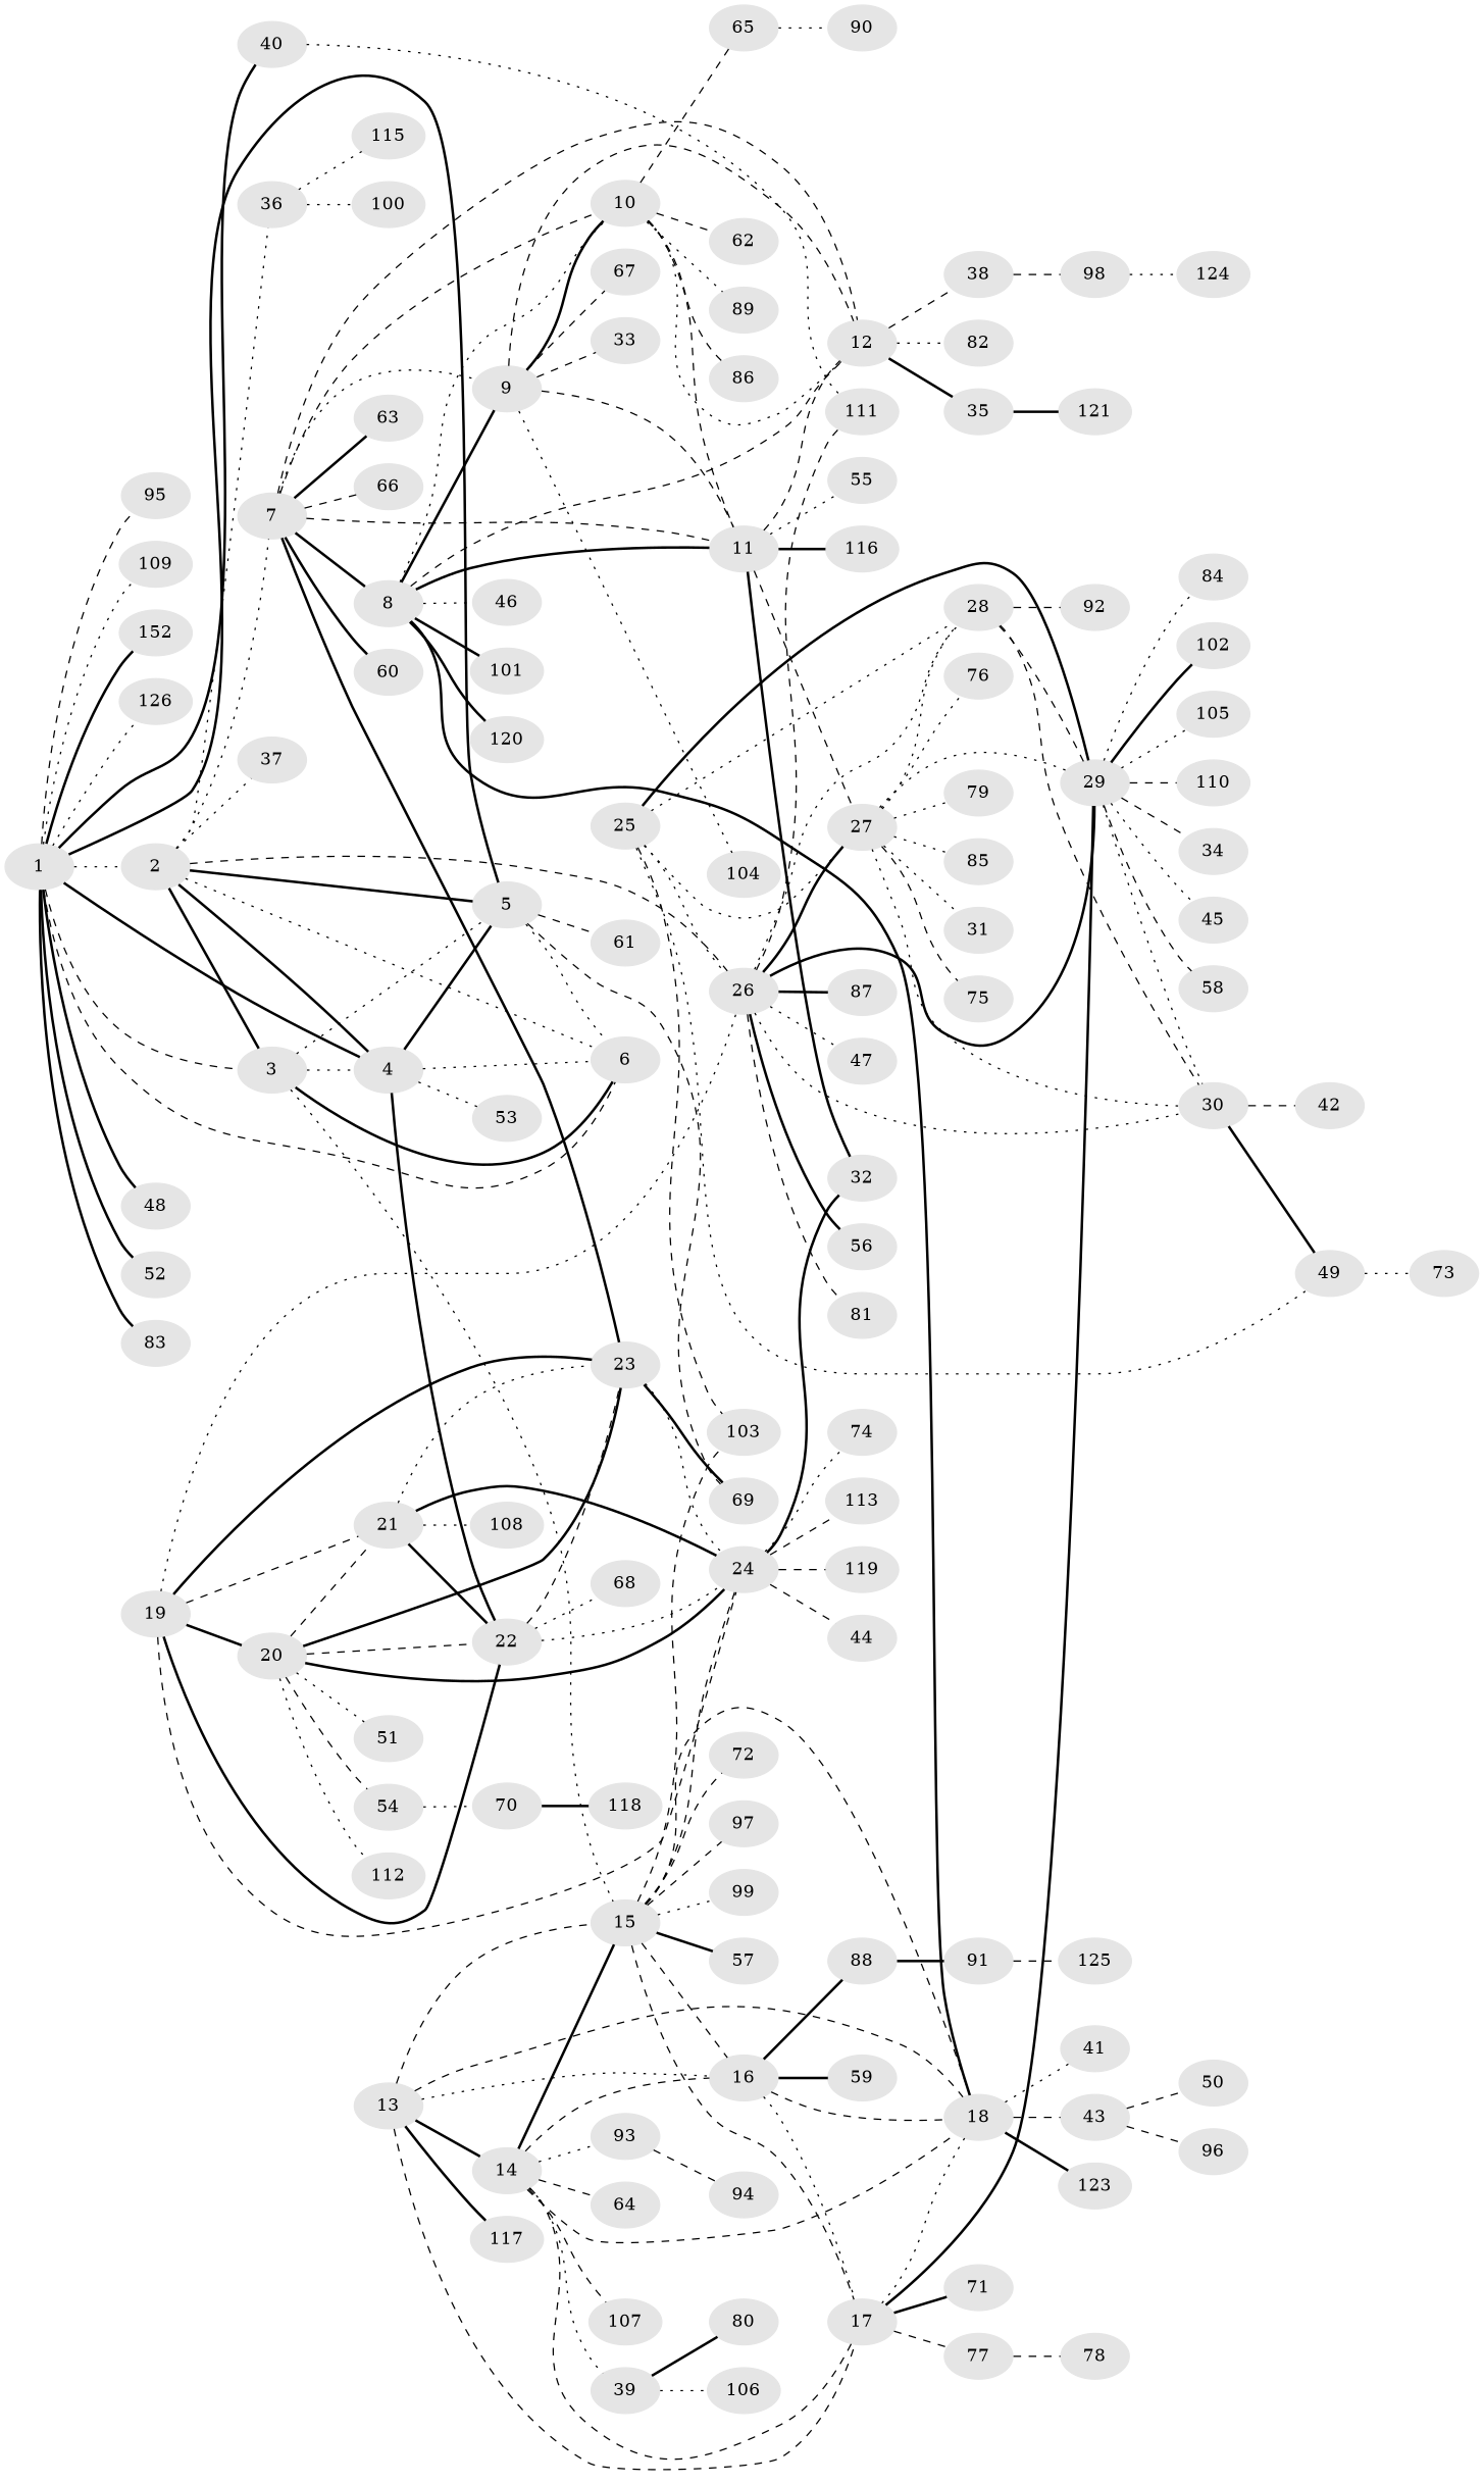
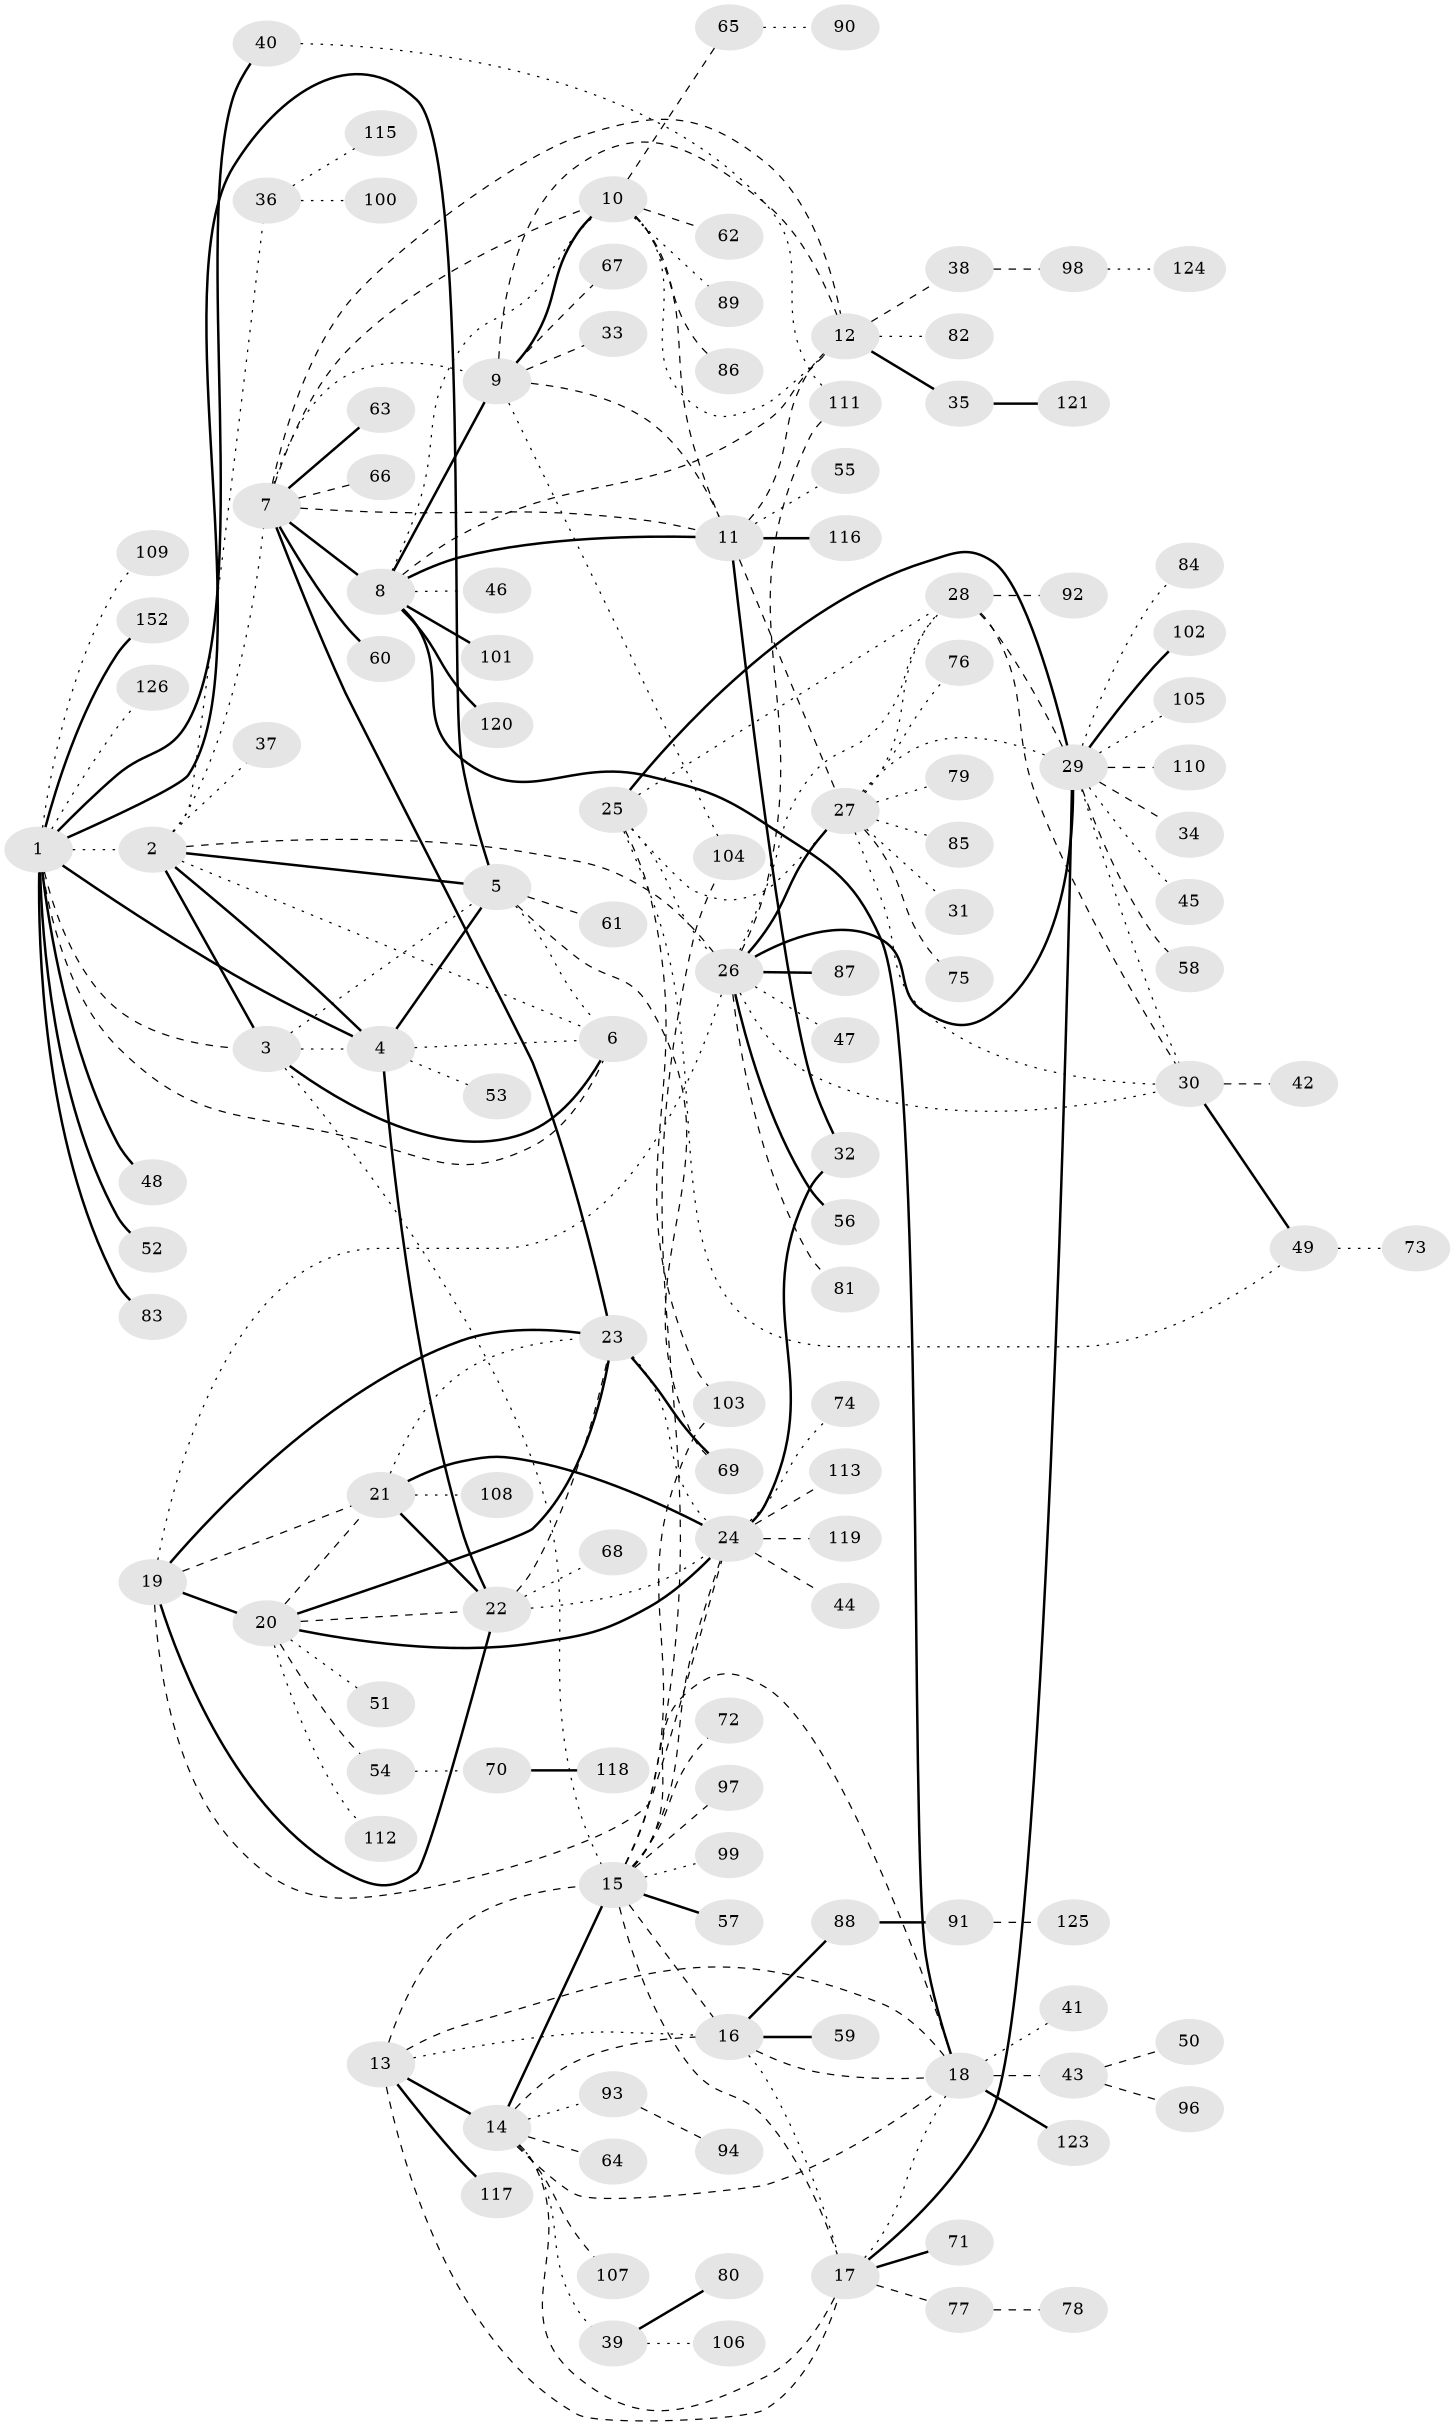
  graph {
    rankdir=LR
    node [color=gray90 style=filled]
    edge [style=dashed]
    1
    2
    3
    4
    5
    6
    40
    48
    52
    83
-   95
    109
    n13 [label=152]
    126
    7
    26
    36
    37
    15
    22
    53
    61
    69
    111
    8
    9
    10
    11
    12
    23
    60
    63
    66
    27
    29
    28
    30
    47
    56
    81
    87
    100
    115
    18
    104
    16
    17
    24
    57
    72
    97
    99
    103
    68
    46
    101
    120
    33
    67
    62
    65
    86
    89
    32
    55
    116
    35
    38
    82
    41
    43
    123
    90
    31
    75
    76
    79
    85
    121
    98
    13
    14
    117
    39
    64
    93
    107
    59
    88
    71
    77
    80
    106
    94
    44
    74
    113
    119
    91
    34
    45
    58
    84
    102
    105
    110
    78
    50
    96
    19
    20
    21
    51
    54
    112
    108
    70
    25
    49
    92
    42
    73
    124
    118
    125
    1 -- 2 [style=dotted]
    1 -- 3
    1 -- 4 [style=bold]
    1 -- 5 [style=bold]
    1 -- 6
    1 -- 40 [style=bold]
    1 -- 48 [style=bold]
    1 -- 52 [style=bold]
    1 -- 83 [style=bold]
-   1 -- 95
    1 -- 109 [style=dotted]
    1 -- n13 [style=bold]
    1 -- 126 [style=dotted]
    2 -- 3 [style=bold]
    2 -- 4 [style=bold]
    2 -- 5 [style=bold]
    2 -- 6 [style=dotted]
    2 -- 7 [style=dotted]
    2 -- 26
    2 -- 36 [style=dotted]
    2 -- 37 [style=dotted]
    3 -- 4 [style=dotted]
    3 -- 5 [style=dotted]
    3 -- 6 [style=bold]
    3 -- 15 [style=dotted]
    4 -- 5 [style=bold]
    4 -- 6 [style=dotted]
    4 -- 22 [style=bold]
    4 -- 53 [style=dotted]
    5 -- 6 [style=dotted]
    5 -- 61
    5 -- 69
    40 -- 111 [style=dotted]
    7 -- 8 [style=bold]
    7 -- 9 [style=dotted]
    7 -- 10
    7 -- 11
    7 -- 12
    7 -- 23 [style=bold]
    7 -- 60 [style=bold]
    7 -- 63 [style=bold]
    7 -- 66
    26 -- 111
    26 -- 27 [style=bold]
    26 -- 29 [style=bold]
    26 -- 28 [style=dotted]
    26 -- 30 [style=dotted]
    26 -- 47 [style=dotted]
    26 -- 56 [style=bold]
    26 -- 81
    26 -- 87 [style=bold]
    36 -- 100 [style=dotted]
    36 -- 115 [style=dotted]
    15 -- 18
+   15 -- 104
    15 -- 16
    15 -- 17
    15 -- 24
    15 -- 57 [style=bold]
    15 -- 72
    15 -- 97
    15 -- 99 [style=dotted]
    15 -- 103
    22 -- 23
    22 -- 24 [style=dotted]
    22 -- 68 [style=dotted]
    8 -- 9 [style=bold]
    8 -- 10 [style=dotted]
    8 -- 11 [style=bold]
    8 -- 12
    8 -- 18 [style=bold]
    8 -- 46 [style=dotted]
    8 -- 101 [style=bold]
    8 -- 120 [style=bold]
    9 -- 10 [style=bold]
    9 -- 11
    9 -- 12
    9 -- 104 [style=dotted]
    9 -- 33
    9 -- 67
    10 -- 11
    10 -- 12 [style=dotted]
    10 -- 62
    10 -- 65
    10 -- 86
    10 -- 89 [style=dotted]
    11 -- 12
    11 -- 27
    11 -- 32 [style=bold]
    11 -- 55 [style=dotted]
    11 -- 116 [style=bold]
    12 -- 35 [style=bold]
    12 -- 38
    12 -- 82 [style=dotted]
    23 -- 69 [style=bold]
    23 -- 24 [style=dotted]
    27 -- 29 [style=dotted]
    27 -- 28 [style=dotted]
    27 -- 30 [style=dotted]
    27 -- 31 [style=dotted]
    27 -- 75
    27 -- 76 [style=dotted]
    27 -- 79 [style=dotted]
    27 -- 85 [style=dotted]
    29 -- 30 [style=dotted]
    29 -- 34
    29 -- 45 [style=dotted]
    29 -- 58
    29 -- 84 [style=dotted]
    29 -- 102 [style=bold]
    29 -- 105 [style=dotted]
    29 -- 110
    28 -- 29
    28 -- 30
    28 -- 92
    30 -- 49 [style=bold]
    30 -- 42
    18 -- 41 [style=dotted]
    18 -- 43
    18 -- 123 [style=bold]
    16 -- 18
    16 -- 17 [style=dotted]
    16 -- 59 [style=bold]
    16 -- 88 [style=bold]
    17 -- 29 [style=bold]
    17 -- 18 [style=dotted]
    17 -- 71 [style=bold]
    17 -- 77
    24 -- 32 [style=bold]
    24 -- 44
    24 -- 74 [style=dotted]
    24 -- 113
    24 -- 119
    65 -- 90 [style=dotted]
    35 -- 121 [style=bold]
    38 -- 98
    43 -- 50
    43 -- 96
    98 -- 124 [style=dotted]
    13 -- 15
    13 -- 18
    13 -- 16 [style=dotted]
    13 -- 17
    13 -- 14 [style=bold]
    13 -- 117 [style=bold]
    14 -- 15 [style=bold]
    14 -- 18
    14 -- 16
    14 -- 17
    14 -- 39 [style=dotted]
    14 -- 64
    14 -- 93 [style=dotted]
    14 -- 107
    39 -- 80 [style=bold]
    39 -- 106 [style=dotted]
    93 -- 94
    88 -- 91 [style=bold]
    77 -- 78
    91 -- 125
    19 -- 26 [style=dotted]
    19 -- 22 [style=bold]
    19 -- 23 [style=bold]
    19 -- 24
    19 -- 20 [style=bold]
    19 -- 21
    20 -- 22
    20 -- 23 [style=bold]
    20 -- 24 [style=bold]
    20 -- 21
    20 -- 51 [style=dotted]
    20 -- 54
    20 -- 112 [style=dotted]
    21 -- 22 [style=bold]
    21 -- 23 [style=dotted]
    21 -- 24 [style=bold]
    21 -- 108 [style=dotted]
    54 -- 70 [style=dotted]
    70 -- 118 [style=bold]
    25 -- 26 [style=dotted]
    25 -- 27 [style=dotted]
    25 -- 29 [style=bold]
    25 -- 28 [style=dotted]
    25 -- 103
    25 -- 49 [style=dotted]
    49 -- 73 [style=dotted]
  }
